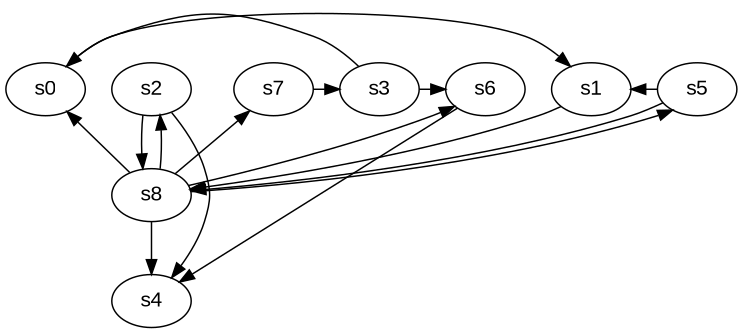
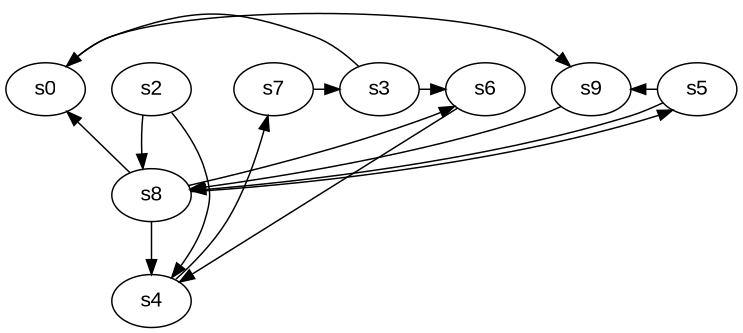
  digraph {
    fontname="Liberation Sans"
    node [fontname="Liberation Sans" player=1]
    edge [fontname="Liberation Sans"]
    s0
-   s1
+   s1 [label=s9]
    s8
    s2
    s4
    s3
    s6 [player=0]
    s5 [player=0]
    s7
    s0 -> s1 [constraint="!(time % 3 == 2)"]
    s1 -> s8 [constraint="time % 2 == 0"]
    s8 -> s0 [constraint="time % 4 == 0 || time % 2 == 0"]
-   s8 -> s2 [constraint="time % 3 == 0 && time % 5 == 3"]
    s8 -> s4
    s8 -> s6 [constraint="time % 7 == 3"]
    s8 -> s5 [constraint="time % 2 == 0 || time % 2 == 0"]
-   s8 -> s7 [constraint="time % 8 == 3"]
+   s4 -> s7 [constraint="time % 8 == 3"]
    s2 -> s8
    s2 -> s4 [constraint="!(time % 2 == 0)"]
    s3 -> s0 [constraint="time % 8 == 1"]
    s3 -> s6 [constraint="time % 2 == 1 && time % 3 == 2"]
    s6 -> s4 [constraint="time % 4 == 2 && time % 5 == 4"]
    s5 -> s1 [constraint="time % 5 == 4 || time % 4 == 2"]
    s5 -> s8 [constraint="time == 16 || time == 20"]
    s7 -> s3 [constraint="time % 6 == 3"]
  }
